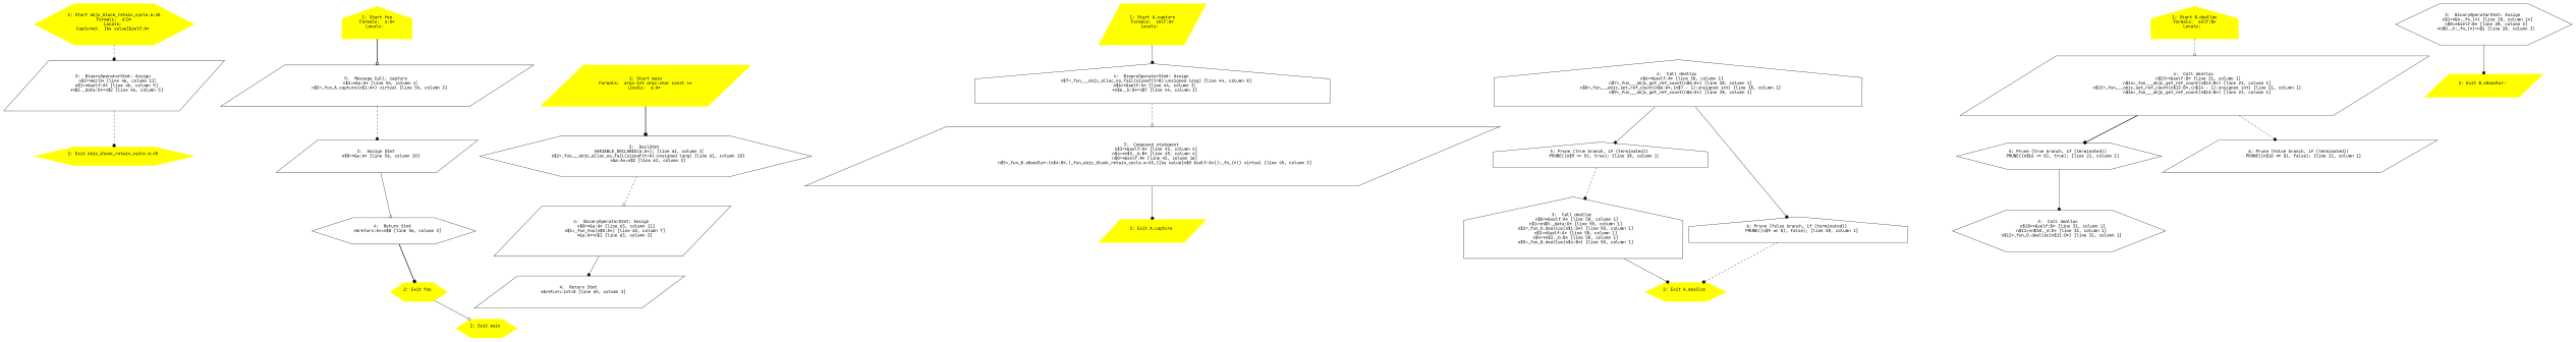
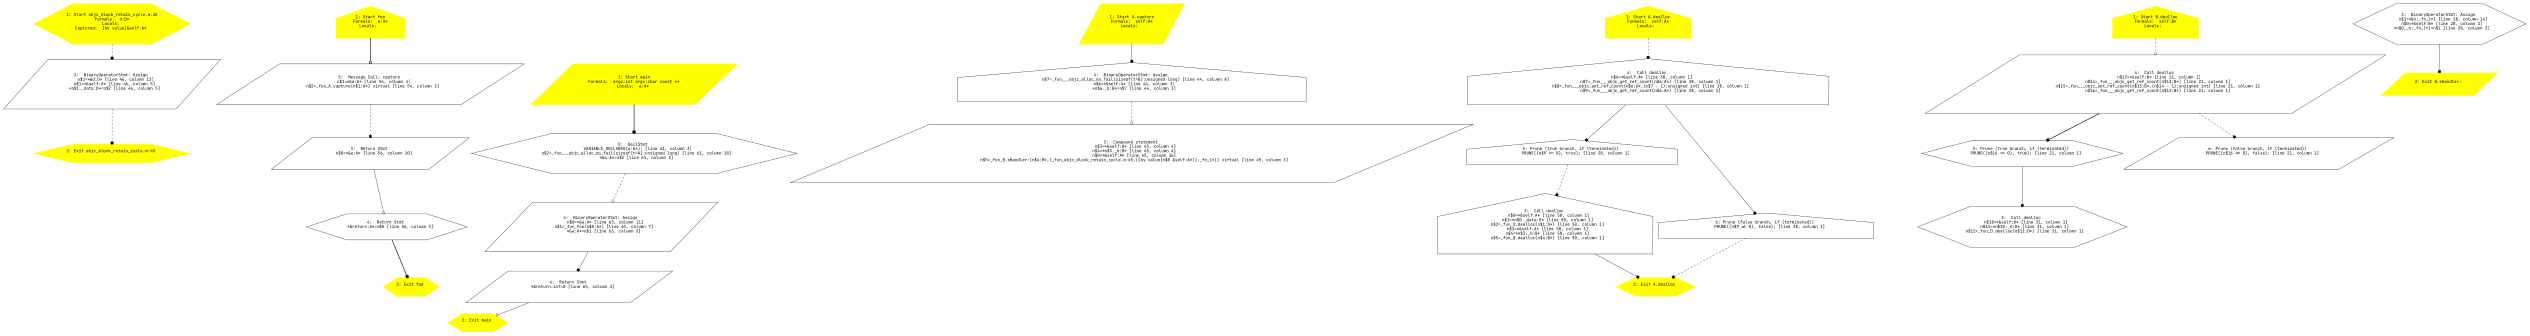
  digraph {
    fontname="JetBrains Mono"
    node [fontname="JetBrains Mono" shape=parallelogram]
    edge [arrowhead=box fontname="JetBrains Mono" style=dashed]
    n1 [color=yellow label="1: Start objc_block_retain_cycle.m:45\nFormals:  d:D*\nLocals: \nCaptured:  [by value]&self:A* \n  " shape=hexagon style=filled]
    n2 [label="3:  BinaryOperatorStmt: Assign \n   n$2=*&d:D* [line 46, column 13]\n  n$1=*&self:A* [line 46, column 5]\n  *n$1._data:D*=n$2 [line 46, column 5]\n "]
    n3 [color=yellow label="2: Exit objc_block_retain_cycle.m:45 \n  " shape=hexagon style=filled]
    n4 [color=yellow label="1: Start foo\nFormals:  a:A*\nLocals:  \n  " shape=house style=filled]
    n5 [label="5:  Message Call: capture \n   n$1=*&a:A* [line 54, column 4]\n  n$2=_fun_A.capture(n$1:A*) virtual [line 54, column 3]\n "]
-   n6 [label="3:  Assign Stmt \n   n$0=*&a:A* [line 56, column 10]\n "]
+   n6 [label="3:  Return Stmt \n   n$0=*&a:A* [line 56, column 10]\n "]
    n7 [label="4:  Return Stmt \n   *&return:A*=n$0 [line 56, column 3]\n " shape=hexagon]
    n8 [color=yellow label="2: Exit foo \n  " shape=hexagon style=filled]
    n9 [color=yellow label="1: Start main\nFormals:  argc:int argv:char const **\nLocals:  a:A* \n  " style=filled]
    n10 [label="5:  DeclStmt \n   VARIABLE_DECLARED(a:A*); [line 61, column 3]\n  n$2=_fun___objc_alloc_no_fail(sizeof(t=A):unsigned long) [line 61, column 10]\n  *&a:A*=n$2 [line 61, column 3]\n " shape=hexagon]
    n11 [label="4:  BinaryOperatorStmt: Assign \n   n$0=*&a:A* [line 63, column 11]\n  n$1=_fun_foo(n$0:A*) [line 63, column 7]\n  *&a:A*=n$1 [line 63, column 3]\n "]
    n12 [label="4:  Return Stmt \n   *&return:int=0 [line 65, column 3]\n "]
    n13 [color=yellow label="2: Exit main \n  " shape=hexagon style=filled]
    n14 [color=yellow label="1: Start A.capture\nFormals:  self:A*\nLocals:  \n  " style=filled]
    n15 [label="4:  BinaryOperatorStmt: Assign \n   n$7=_fun___objc_alloc_no_fail(sizeof(t=B):unsigned long) [line 44, column 8]\n  n$6=*&self:A* [line 44, column 3]\n  *n$6._b:B*=n$7 [line 44, column 3]\n " shape=house]
    n16 [label="3:  Compound statement \n   n$3=*&self:A* [line 45, column 4]\n  n$4=*n$3._b:B* [line 45, column 4]\n  n$0=*&self:A* [line 45, column 16]\n  n$5=_fun_B.sHandler:(n$4:B*,(_fun_objc_block_retain_cycle.m:45,([by value]n$0 &self:A*)):_fn_(*)) virtual [line 45, column 3]\n "]
-   n17 [color=yellow label="2: Exit A.capture \n  " style=filled]
+   n18 [color=yellow label="1: Start A.dealloc\nFormals:  self:A*\nLocals:  \n  " shape=house style=filled]
    n19 [label="4:  Call dealloc \n   n$6=*&self:A* [line 38, column 1]\n  n$7=_fun___objc_get_ref_count(n$6:A*) [line 38, column 1]\n  n$8=_fun___objc_set_ref_count(n$6:A*,(n$7 - 1):unsigned int) [line 38, column 1]\n  n$9=_fun___objc_get_ref_count(n$6:A*) [line 38, column 1]\n " shape=house]
    n20 [label="5: Prune (true branch, if (terminated)) \n   PRUNE((n$9 == 0), true); [line 38, column 1]\n " shape=house]
    n21 [label="6: Prune (false branch, if (terminated)) \n   PRUNE((n$9 != 0), false); [line 38, column 1]\n " shape=house]
    n22 [label="3:  Call dealloc \n   n$0=*&self:A* [line 50, column 1]\n  n$1=*n$0._data:D* [line 50, column 1]\n  n$2=_fun_D.dealloc(n$1:D*) [line 50, column 1]\n  n$3=*&self:A* [line 50, column 1]\n  n$4=*n$3._b:B* [line 50, column 1]\n  n$5=_fun_B.dealloc(n$4:B*) [line 50, column 1]\n " shape=house]
    n23 [color=yellow label="2: Exit A.dealloc \n  " shape=hexagon style=filled]
    n24 [color=yellow label="1: Start B.dealloc\nFormals:  self:B*\nLocals:  \n  " shape=house style=filled]
    n25 [label="4:  Call dealloc \n   n$13=*&self:B* [line 21, column 1]\n  n$14=_fun___objc_get_ref_count(n$13:B*) [line 21, column 1]\n  n$15=_fun___objc_set_ref_count(n$13:B*,(n$14 - 1):unsigned int) [line 21, column 1]\n  n$16=_fun___objc_get_ref_count(n$13:B*) [line 21, column 1]\n "]
    n26 [label="5: Prune (true branch, if (terminated)) \n   PRUNE((n$16 == 0), true); [line 21, column 1]\n " shape=hexagon]
    n27 [label="6: Prune (false branch, if (terminated)) \n   PRUNE((n$16 != 0), false); [line 21, column 1]\n "]
    n28 [label="3:  Call dealloc \n   n$10=*&self:B* [line 31, column 1]\n  n$11=*n$10._d:D* [line 31, column 1]\n  n$12=_fun_D.dealloc(n$11:D*) [line 31, column 1]\n " shape=hexagon]
    n29 [label="3:  BinaryOperatorStmt: Assign \n   n$1=*&h:_fn_(*) [line 28, column 14]\n  n$0=*&self:B* [line 28, column 3]\n  *n$0._h:_fn_(*)=n$1 [line 28, column 3]\n " shape=hexagon]
    n30 [color=yellow label="2: Exit B.sHandler: \n  " style=filled]
    n1 -> n2
    n2 -> n3
    n4 -> n5 [arrowhead=odot style=bold]
    n5 -> n6
    n6 -> n7 [arrowhead=odot style=solid]
    n7 -> n8 [style=bold]
    n9 -> n10 [style=bold]
    n10 -> n11 [arrowhead=odot]
    n11 -> n12 [style=solid]
-   n8 -> n13 [arrowhead=odot style=solid]
+   n12 -> n13 [arrowhead=odot style=solid]
    n14 -> n15 [style=solid]
    n15 -> n16 [arrowhead=odot]
-   n16 -> n17 [style=solid]
+   n18 -> n19
    n19 -> n20 [style=solid]
    n19 -> n21 [style=solid]
    n20 -> n22
    n21 -> n23
    n22 -> n23 [style=solid]
    n24 -> n25 [arrowhead=odot]
    n25 -> n26 [style=bold]
    n25 -> n27
    n26 -> n28 [style=solid]
    n29 -> n30 [style=solid]
  }
